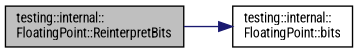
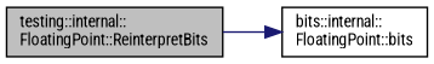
  digraph {
    rankdir=LR
    fontname="Roboto Condensed"
    node [color=black fontname="Roboto Condensed" fontsize=10 shape=record]
    n1 [fillcolor=grey75 fontcolor=black height=0.2 label="testing::internal::\lFloatingPoint::ReinterpretBits" style=filled width=0.4]
-   n2 [height=0.2 label="testing::internal::\lFloatingPoint::bits" width=0.4]
+   n2 [height=0.2 label="bits::internal::\lFloatingPoint::bits" width=0.4]
    n1 -> n2 [color=midnightblue fontname="Roboto Condensed" fontsize=10 labelfontname=Helvetica labelfontsize=10 style=solid]
  }
